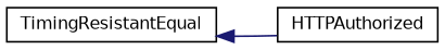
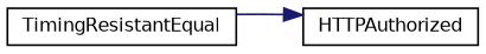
  digraph {
    rankdir=LR
    node [color=black fillcolor=white fontname=Helvetica fontsize=10 shape=record style=filled]
    n1 [fontcolor=black height=0.2 label=TimingResistantEqual width=0.4]
    n2 [height=0.2 label=HTTPAuthorized width=0.4]
-   n1 -> n2 [color=midnightblue dir=back fontname=Helvetica fontsize=10 labelfontname=Helvetica labelfontsize=10 style=solid]
+   n2 -> n1 [color=midnightblue dir=back fontname=Helvetica fontsize=10 labelfontname=Helvetica labelfontsize=10 style=solid]
  }
